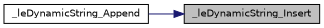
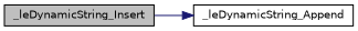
  digraph {
    rankdir=LR
    node [color=black fontname=Helvetica fontsize=10 shape=record style=filled]
    n1 [fillcolor=grey75 fontcolor=black height=0.2 label=_leDynamicString_Insert width=0.4]
    n2 [fillcolor=white height=0.2 label=_leDynamicString_Append width=0.4]
-   n2 -> n1 [color=midnightblue fontname=Helvetica fontsize=10 labelfontname=Helvetica labelfontsize=10 style=solid]
+   n1 -> n2 [color=midnightblue fontname=Helvetica fontsize=10 labelfontname=Helvetica labelfontsize=10 style=solid]
  }
